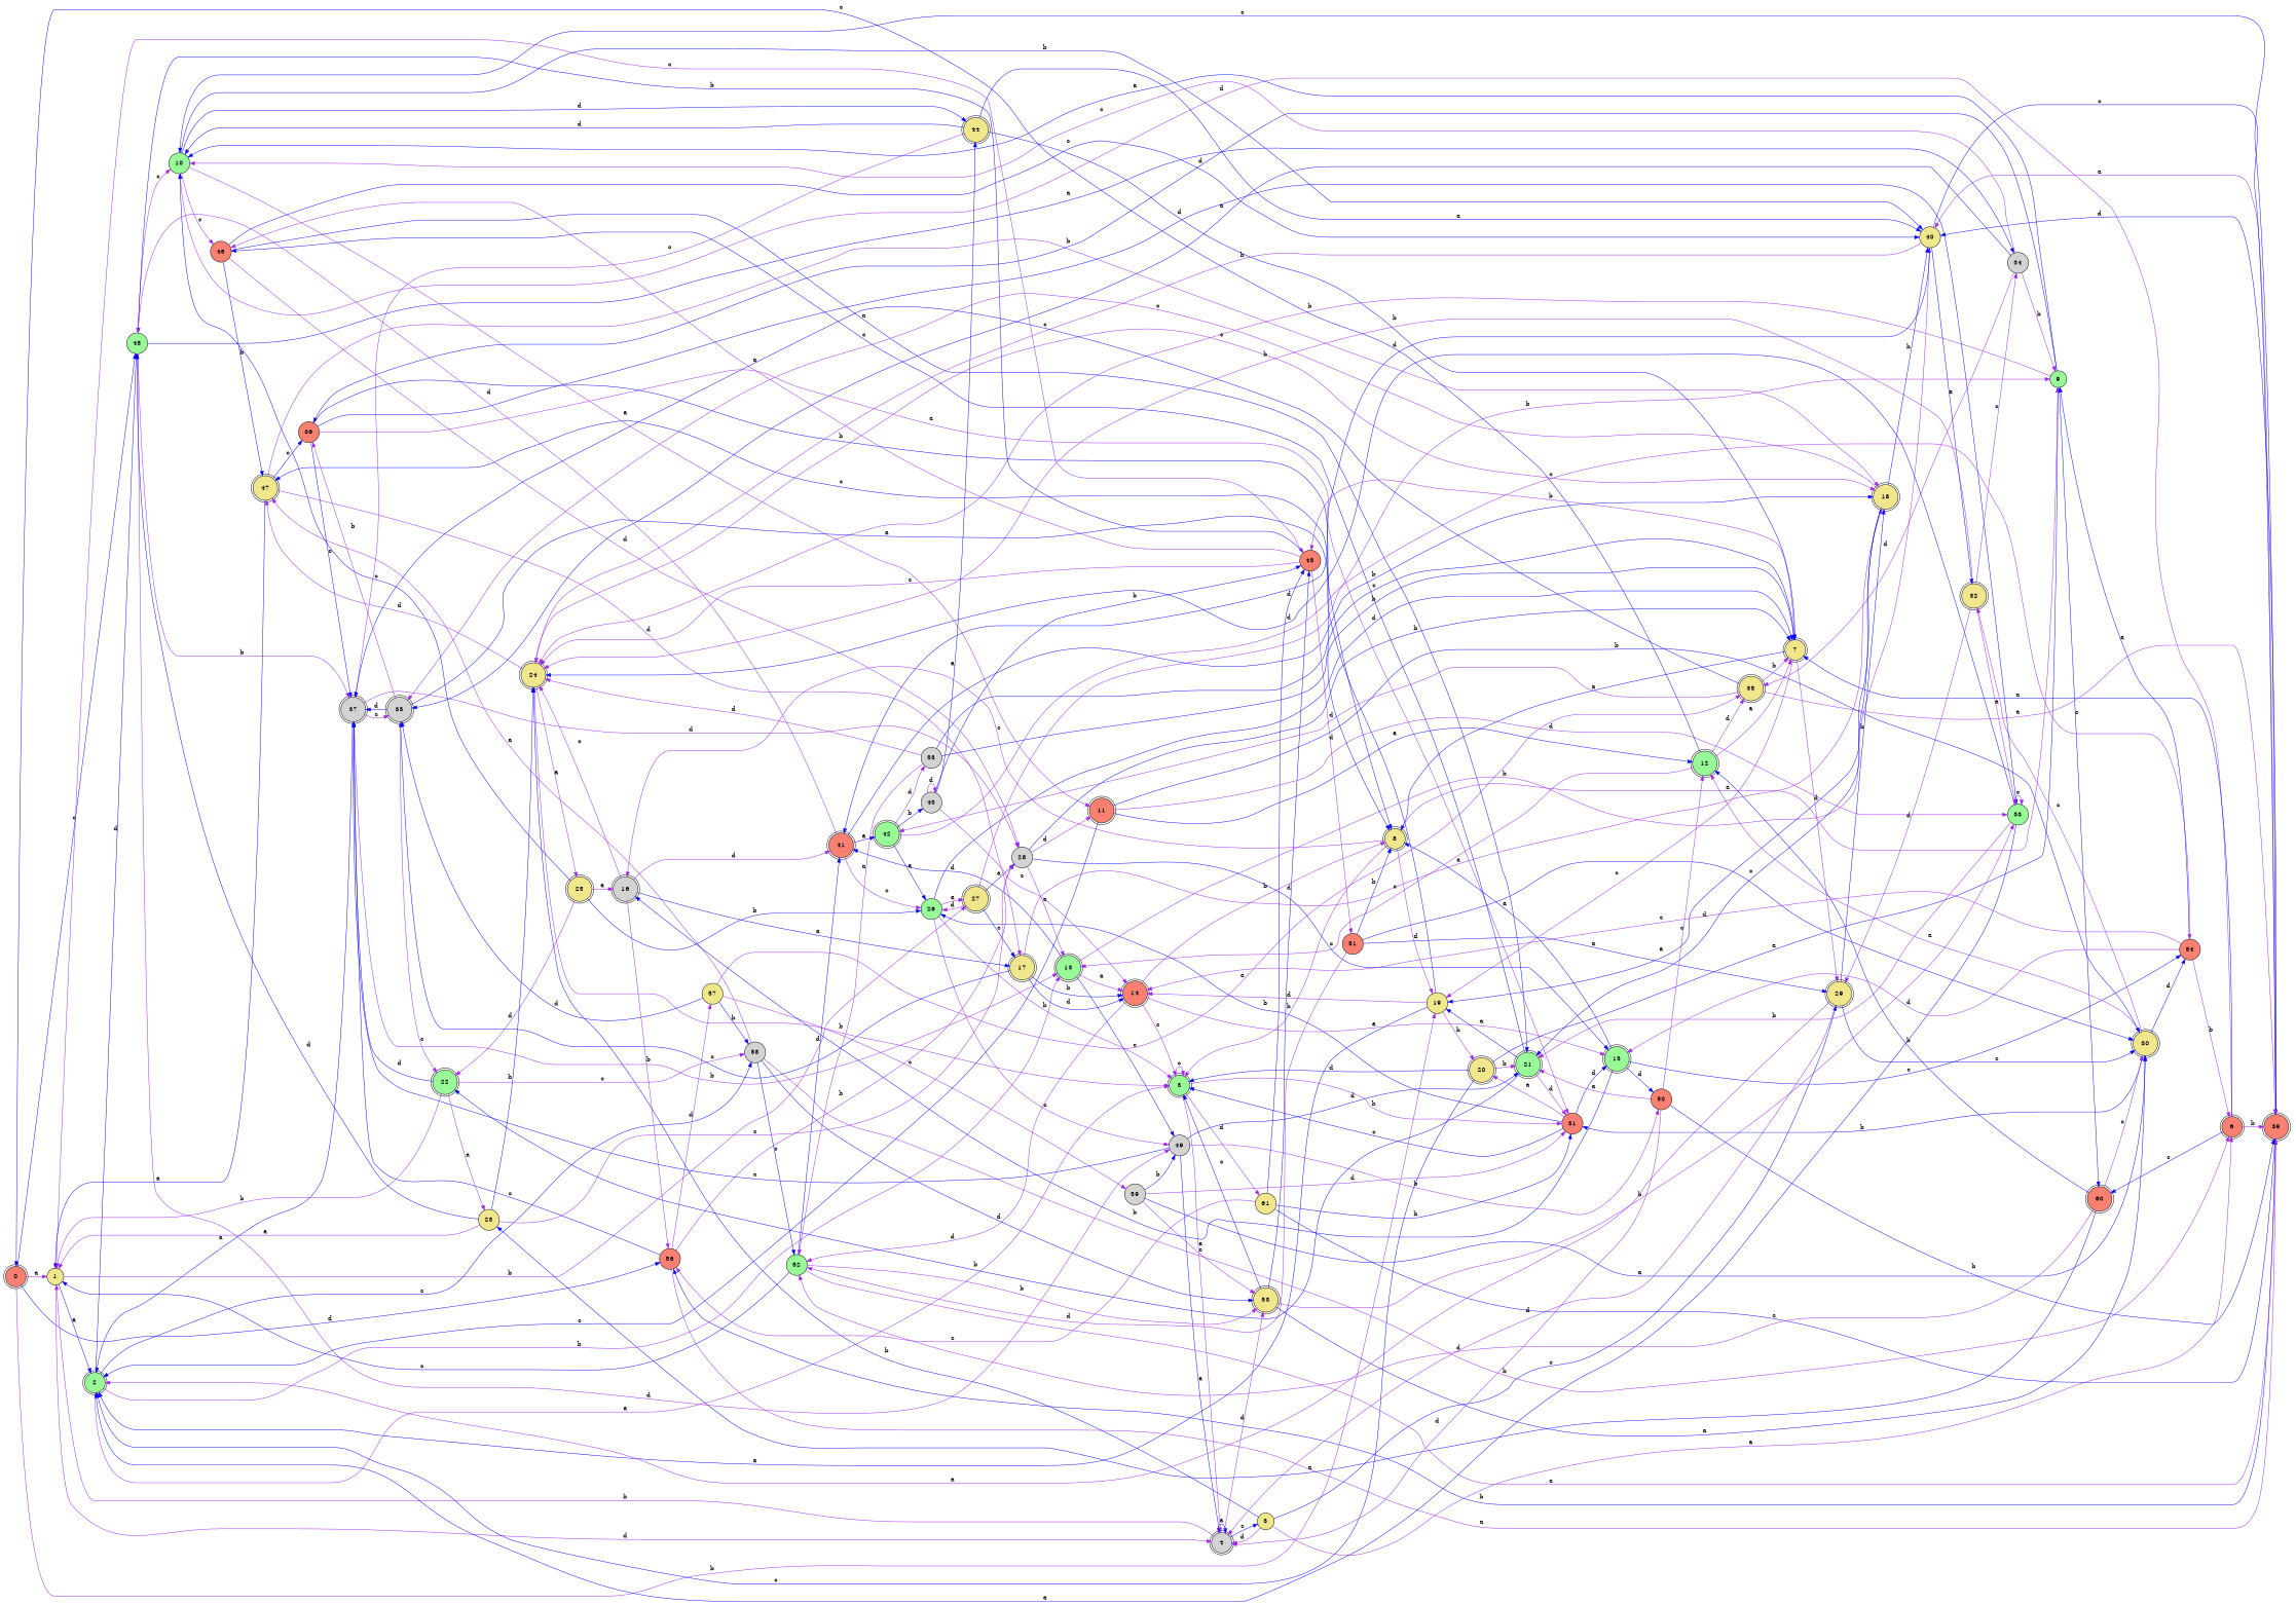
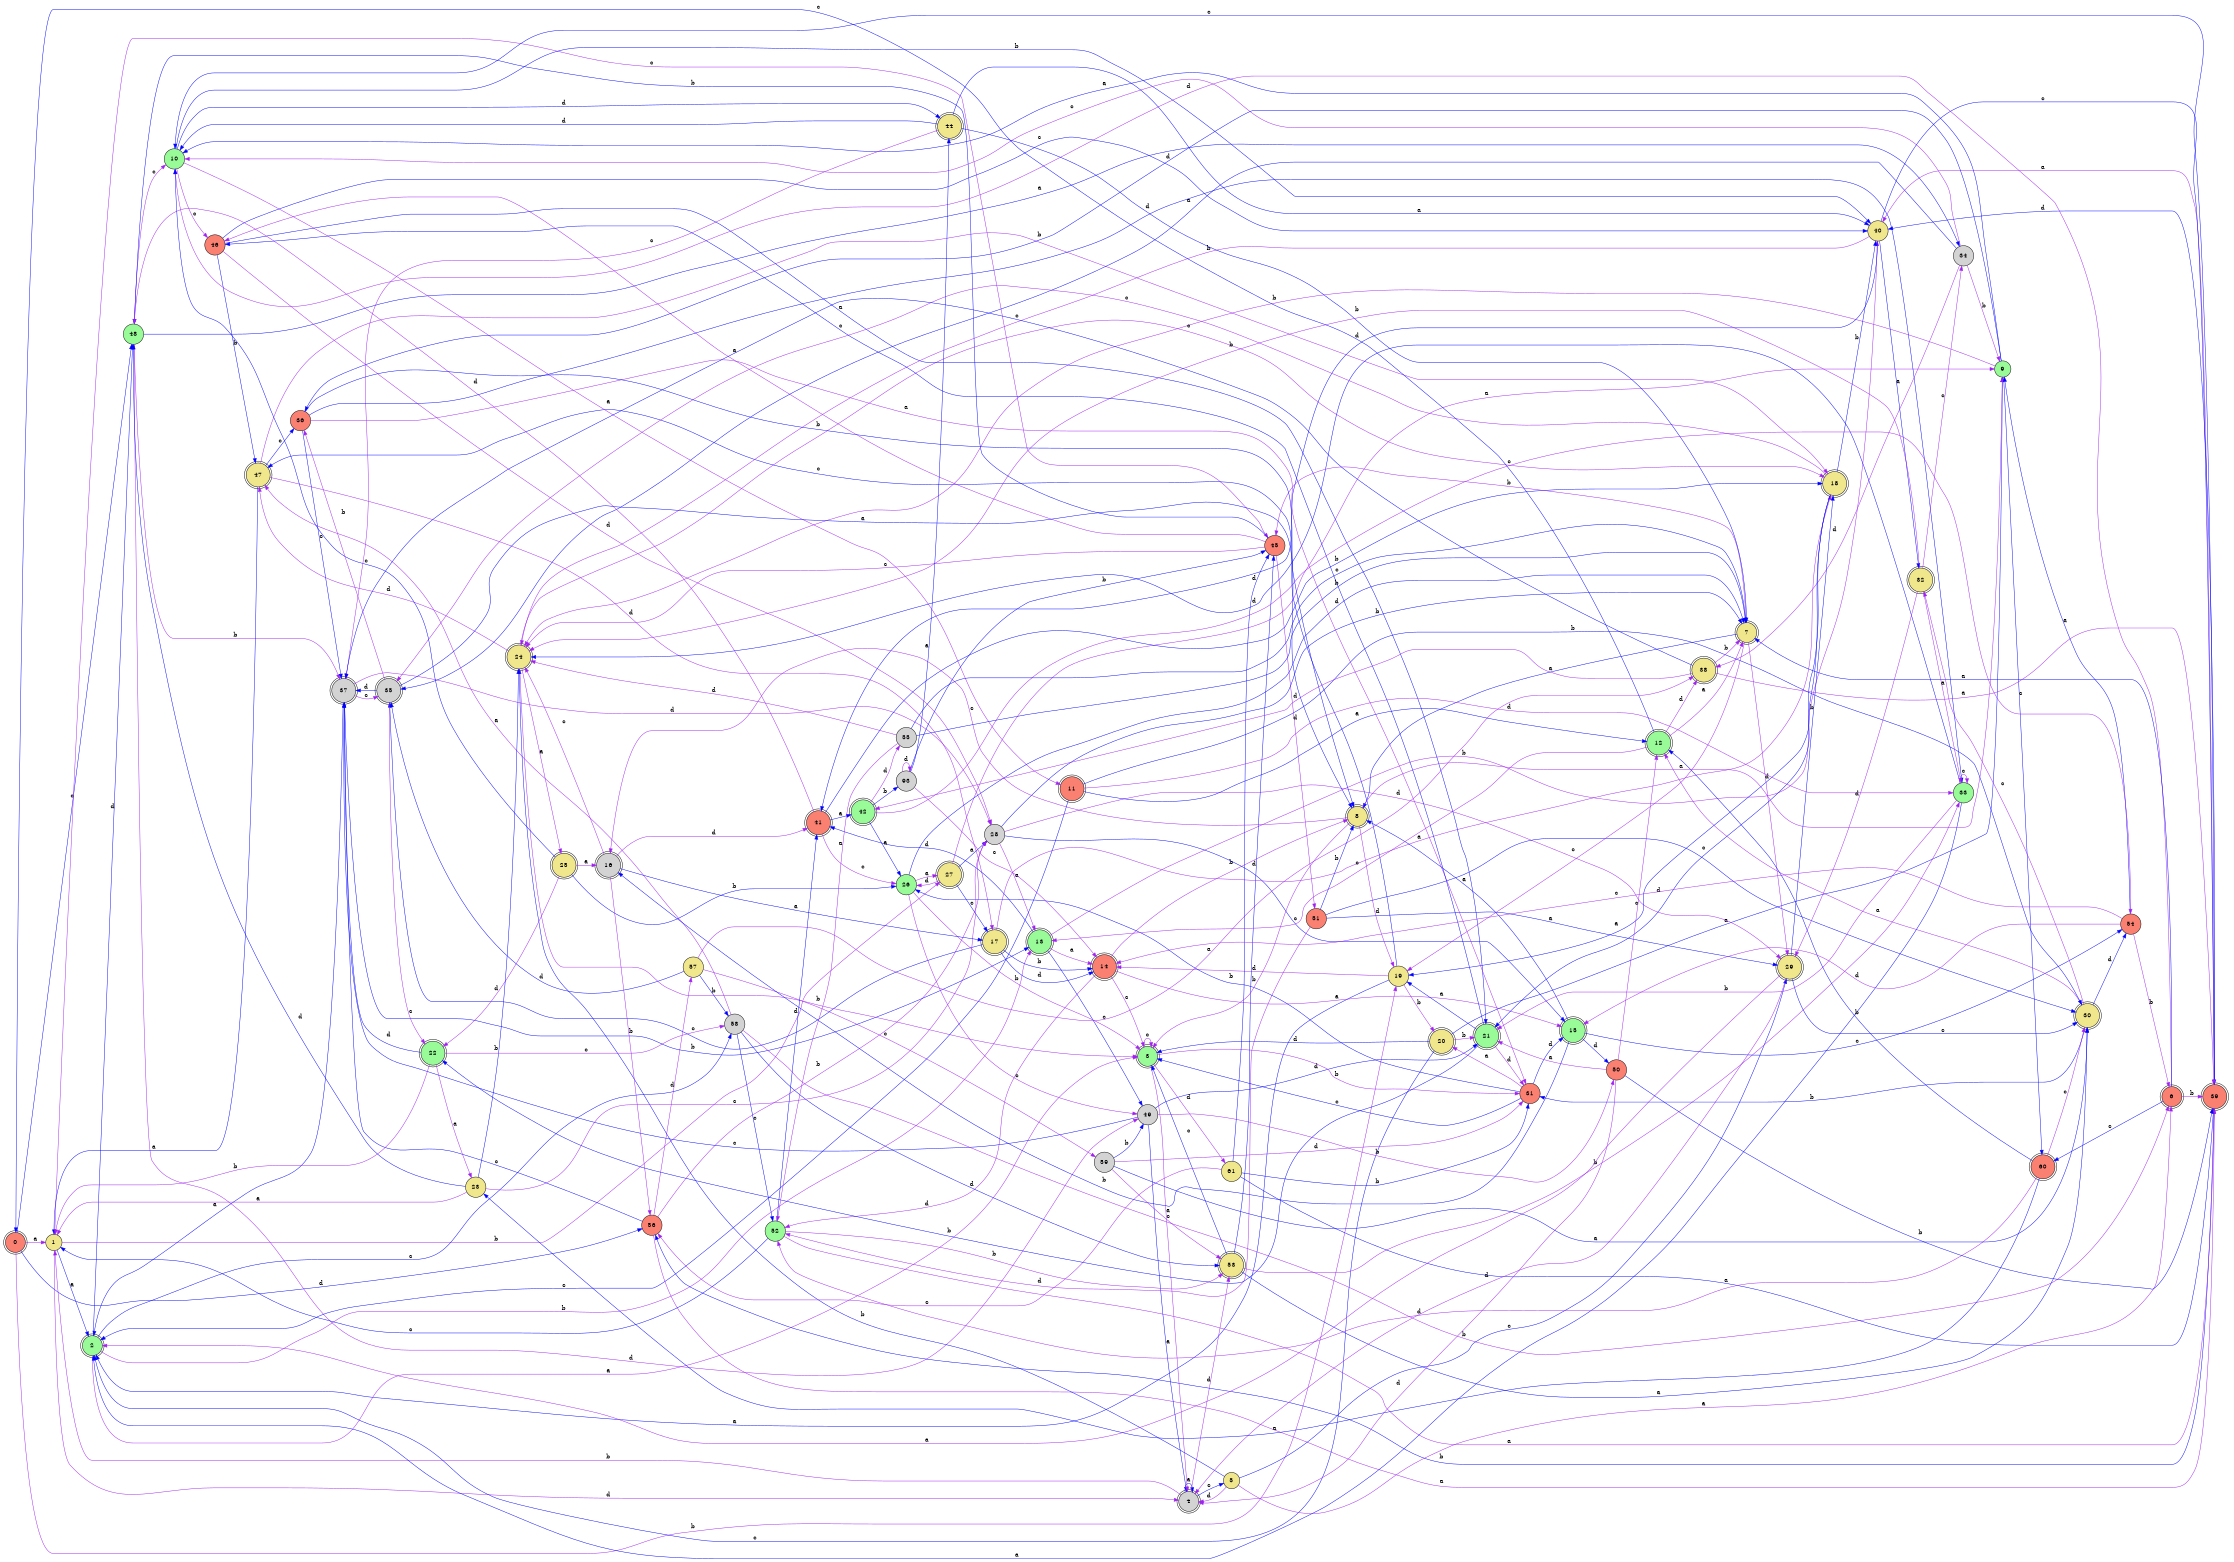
  digraph {
    rankdir=LR
    node [color=black fillcolor=khaki shape=doublecircle style="rounded,filled"]
    edge [color=purple]
    n1 [fillcolor=salmon label=0]
    n2 [label=1 shape=circle style=filled]
    n3 [label=19 shape=circle style=filled]
    n4 [fillcolor=palegreen label=48 shape=circle style=filled]
    n5 [fillcolor=salmon label=56 shape=circle style=filled]
    n6 [fillcolor=palegreen label=2]
    n7 [fillcolor=lightgrey label=4]
    n8 [label=27]
    n9 [fillcolor=salmon label=45 shape=circle style=filled]
    n10 [fillcolor=salmon label=14]
    n11 [label=20]
    n12 [label=47]
    n13 [fillcolor=palegreen label=10 shape=circle style=filled]
    n14 [fillcolor=lightgrey label=49 shape=circle style=filled]
    n15 [fillcolor=lightgrey label=37]
    n16 [fillcolor=lightgrey label=34 shape=circle style=filled]
    n17 [fillcolor=salmon label=39]
    n18 [fillcolor=lightgrey label=28 shape=circle style=filled]
    n19 [label=57 shape=circle style=filled]
    n20 [fillcolor=palegreen label=3]
    n21 [fillcolor=palegreen label=13]
    n22 [fillcolor=lightgrey label=58 shape=circle style=filled]
    n23 [label=5 shape=circle style=filled]
    n24 [label=53]
    n25 [fillcolor=palegreen label=9 shape=circle style=filled]
    n26 [label=17]
    n27 [fillcolor=palegreen label=26 shape=circle style=filled]
    n28 [label=24]
    n29 [fillcolor=salmon label=46 shape=circle style=filled]
    n30 [fillcolor=salmon label=51 shape=circle style=filled]
    n31 [fillcolor=salmon label=31 shape=circle style=filled]
    n32 [label=61 shape=circle style=filled]
    n33 [label=40 shape=circle style=filled]
    n34 [fillcolor=salmon label=41]
    n35 [fillcolor=salmon label=6]
    n36 [fillcolor=palegreen label=52 shape=circle style=filled]
    n37 [fillcolor=palegreen label=15]
    n38 [label=29]
    n39 [label=30]
    n40 [fillcolor=palegreen label=33 shape=circle style=filled]
    n41 [label=7]
    n42 [fillcolor=salmon label=60]
    n43 [label=18]
    n44 [label=25]
    n45 [label=8]
    n46 [fillcolor=salmon label=11]
    n47 [label=44]
    n48 [fillcolor=palegreen label=12]
    n49 [label=23 shape=circle style=filled]
    n50 [fillcolor=lightgrey label=16]
    n51 [fillcolor=salmon label=36 shape=circle style=filled]
    n52 [label=32]
    n53 [fillcolor=palegreen label=21]
    n54 [label=38]
    n55 [fillcolor=salmon label=54 shape=circle style=filled]
    n56 [fillcolor=palegreen label=42]
    n57 [fillcolor=salmon label=50 shape=circle style=filled]
    n58 [fillcolor=lightgrey label=35]
    n59 [fillcolor=palegreen label=22]
-   n60 [fillcolor=lightgrey label=43 shape=circle style=filled]
+   n60 [fillcolor=lightgrey label=93 shape=circle style=filled]
    n61 [fillcolor=lightgrey label=55 shape=circle style=filled]
    n62 [fillcolor=lightgrey label=59 shape=circle style=filled]
    n1 -> n2 [label=a]
    n1 -> n3 [label=b]
    n1 -> n4 [color=blue label=c]
    n1 -> n5 [color=blue label=d]
    n2 -> n6 [color=blue label=a]
    n2 -> n7 [label=d]
    n2 -> n8 [label=b]
    n2 -> n9 [label=c]
    n3 -> n6 [color=blue label=a]
    n3 -> n10 [label=d]
    n3 -> n11 [label=b]
    n3 -> n12 [color=blue label=c]
    n4 -> n13 [label=c]
    n4 -> n14 [label=d]
    n4 -> n15 [label=b]
    n4 -> n16 [color=blue label=a]
    n5 -> n15 [color=blue label=c]
    n5 -> n17 [label=a]
    n5 -> n18 [label=b]
    n5 -> n19 [label=d]
    n6 -> n4 [color=blue label=d]
    n6 -> n20 [label=a]
    n6 -> n21 [label=b]
    n6 -> n22 [color=blue label=c]
    n7 -> n2 [label=b]
    n7 -> n7 [color=blue label=a]
    n7 -> n23 [color=blue label=c]
    n7 -> n24 [label=d]
    n8 -> n18 [color=blue label=a]
-   n8 -> n25 [label=b]
+   n8 -> n25 [label=a]
    n8 -> n26 [color=blue label=c]
    n8 -> n27 [label=d]
    n9 -> n4 [color=blue label=b]
    n9 -> n28 [label=c]
    n9 -> n29 [label=a]
    n9 -> n30 [label=d]
    n10 -> n20 [label=c]
    n10 -> n36 [label=d]
    n10 -> n37 [label=a]
    n10 -> n45 [label=b]
    n11 -> n6 [color=blue label=c]
    n11 -> n20 [color=blue label=d]
    n11 -> n25 [color=blue label=a]
    n11 -> n53 [label=b]
    n12 -> n2 [color=blue label=a]
    n12 -> n26 [label=d]
    n12 -> n43 [label=b]
    n12 -> n51 [color=blue label=c]
    n13 -> n29 [label=c]
    n13 -> n33 [color=blue label=b]
    n13 -> n46 [label=a]
    n13 -> n47 [color=blue label=d]
    n14 -> n7 [color=blue label=a]
    n14 -> n15 [color=blue label=c]
    n14 -> n53 [color=blue label=d]
    n14 -> n57 [label=b]
    n15 -> n6 [color=blue label=a]
    n15 -> n18 [label=d]
-   n15 -> n21 [label=b]
+   n15 -> n21 [color=blue label=b]
    n15 -> n58 [label=c]
    n16 -> n13 [label=c]
    n16 -> n25 [label=b]
    n16 -> n54 [label=d]
    n16 -> n58 [color=blue label=a]
    n17 -> n5 [color=blue label=b]
    n17 -> n13 [color=blue label=c]
    n17 -> n33 [label=a]
    n17 -> n33 [color=blue label=d]
    n18 -> n21 [label=a]
    n18 -> n37 [color=blue label=c]
-   n18 -> n46 [label=d]
+   n18 -> n38 [label=d]
    n18 -> n41 [color=blue label=b]
    n19 -> n22 [color=blue label=b]
    n19 -> n54 [label=a]
    n19 -> n58 [color=blue label=d]
    n19 -> n62 [label=c]
    n20 -> n7 [label=a]
    n20 -> n20 [label=c]
    n20 -> n31 [label=b]
    n20 -> n32 [label=d]
    n21 -> n10 [label=a]
    n21 -> n14 [color=blue label=c]
    n21 -> n33 [label=b]
    n21 -> n34 [color=blue label=d]
    n22 -> n12 [label=a]
    n22 -> n24 [color=blue label=d]
    n22 -> n35 [label=b]
    n22 -> n36 [color=blue label=c]
    n23 -> n7 [label=d]
    n23 -> n28 [color=blue label=b]
    n23 -> n35 [label=a]
    n23 -> n38 [color=blue label=c]
    n24 -> n9 [color=blue label=d]
    n24 -> n20 [color=blue label=c]
    n24 -> n39 [color=blue label=a]
    n24 -> n40 [label=b]
    n25 -> n13 [color=blue label=a]
    n25 -> n28 [label=b]
    n25 -> n42 [color=blue label=c]
    n25 -> n51 [color=blue label=d]
    n26 -> n10 [color=blue label=b]
    n26 -> n10 [color=blue label=d]
    n26 -> n43 [label=a]
    n26 -> n58 [color=blue label=c]
    n27 -> n8 [label=a]
    n27 -> n14 [label=c]
    n27 -> n20 [label=b]
    n27 -> n41 [color=blue label=d]
    n28 -> n12 [label=d]
    n28 -> n20 [label=b]
    n28 -> n43 [label=c]
    n28 -> n44 [label=a]
    n29 -> n12 [color=blue label=b]
    n29 -> n18 [label=d]
    n29 -> n33 [color=blue label=c]
    n29 -> n53 [color=blue label=a]
    n30 -> n36 [label=d]
    n30 -> n38 [color=blue label=a]
    n30 -> n39 [color=blue label=c]
    n30 -> n45 [color=blue label=b]
    n31 -> n11 [label=a]
    n31 -> n20 [color=blue label=c]
    n31 -> n27 [color=blue label=b]
    n31 -> n37 [color=blue label=d]
    n32 -> n5 [label=c]
    n32 -> n9 [color=blue label=d]
-   n32 -> n17 [color=blue label=c]
+   n32 -> n17 [color=blue label=a]
    n32 -> n31 [color=blue label=b]
    n33 -> n17 [color=blue label=c]
    n33 -> n28 [label=b]
    n33 -> n34 [color=blue label=d]
    n33 -> n52 [color=blue label=a]
    n34 -> n4 [label=d]
    n34 -> n27 [label=c]
    n34 -> n43 [color=blue label=b]
    n34 -> n56 [color=blue label=a]
    n35 -> n13 [label=d]
    n35 -> n17 [label=b]
    n35 -> n41 [color=blue label=a]
    n35 -> n42 [color=blue label=c]
    n36 -> n2 [color=blue label=c]
    n36 -> n17 [label=a]
    n36 -> n24 [label=b]
    n36 -> n34 [color=blue label=d]
    n37 -> n45 [color=blue label=a]
    n37 -> n50 [color=blue label=b]
    n37 -> n55 [color=blue label=c]
    n37 -> n57 [color=blue label=d]
    n38 -> n6 [label=a]
    n38 -> n7 [label=d]
    n38 -> n39 [color=blue label=c]
    n38 -> n43 [color=blue label=b]
    n39 -> n31 [color=blue label=b]
    n39 -> n48 [label=a]
    n39 -> n52 [label=c]
    n39 -> n55 [color=blue label=d]
    n40 -> n6 [color=blue label=a]
    n40 -> n28 [color=blue label=d]
    n40 -> n40 [label=c]
    n40 -> n53 [label=b]
    n41 -> n3 [label=c]
    n41 -> n9 [label=b]
    n41 -> n38 [label=d]
    n41 -> n45 [color=blue label=a]
    n42 -> n36 [label=d]
    n42 -> n39 [label=c]
    n42 -> n48 [color=blue label=b]
    n42 -> n49 [color=blue label=a]
    n43 -> n3 [color=blue label=a]
    n43 -> n33 [color=blue label=b]
    n43 -> n53 [color=blue label=d]
    n43 -> n58 [label=c]
    n44 -> n13 [color=blue label=c]
    n44 -> n27 [color=blue label=b]
    n44 -> n50 [label=a]
    n44 -> n59 [label=d]
    n45 -> n3 [label=d]
    n45 -> n20 [label=b]
    n45 -> n25 [label=a]
    n45 -> n50 [label=c]
    n46 -> n6 [color=blue label=c]
    n46 -> n39 [color=blue label=b]
    n46 -> n40 [label=d]
    n46 -> n48 [color=blue label=a]
    n47 -> n13 [color=blue label=d]
    n47 -> n15 [label=c]
    n47 -> n33 [color=blue label=a]
    n47 -> n41 [color=blue label=b]
    n48 -> n1 [color=blue label=c]
    n48 -> n21 [label=c]
    n48 -> n41 [label=a]
    n48 -> n54 [label=d]
    n49 -> n2 [label=a]
    n49 -> n4 [color=blue label=d]
    n49 -> n18 [label=c]
    n49 -> n28 [color=blue label=b]
    n50 -> n5 [label=b]
    n50 -> n26 [color=blue label=a]
    n50 -> n28 [label=c]
    n50 -> n34 [label=d]
    n51 -> n15 [color=blue label=c]
    n51 -> n31 [label=a]
    n51 -> n40 [color=blue label=d]
    n51 -> n45 [color=blue label=b]
    n52 -> n16 [label=c]
    n52 -> n28 [label=b]
    n52 -> n38 [label=d]
    n52 -> n40 [label=a]
    n53 -> n3 [color=blue label=a]
    n53 -> n29 [color=blue label=c]
    n53 -> n31 [label=d]
    n53 -> n59 [color=blue label=b]
    n54 -> n15 [color=blue label=c]
    n54 -> n17 [label=a]
    n54 -> n41 [label=b]
    n54 -> n56 [label=d]
    n55 -> n10 [label=c]
    n55 -> n25 [color=blue label=a]
    n55 -> n35 [label=b]
    n55 -> n37 [label=d]
    n56 -> n27 [color=blue label=a]
    n56 -> n55 [label=c]
    n56 -> n60 [color=blue label=b]
    n56 -> n61 [label=d]
    n57 -> n7 [label=d]
    n57 -> n17 [color=blue label=b]
    n57 -> n48 [label=c]
    n57 -> n53 [label=a]
    n58 -> n15 [color=blue label=d]
    n58 -> n45 [color=blue label=a]
    n58 -> n51 [label=b]
    n58 -> n59 [label=c]
    n59 -> n2 [label=b]
    n59 -> n15 [color=blue label=d]
    n59 -> n22 [label=c]
    n59 -> n49 [label=a]
    n60 -> n9 [color=blue label=b]
    n60 -> n10 [label=c]
    n60 -> n47 [color=blue label=a]
    n60 -> n60 [label=d]
    n61 -> n28 [label=d]
    n61 -> n36 [label=a]
    n61 -> n41 [color=blue label=b]
    n61 -> n41 [color=blue label=c]
    n62 -> n14 [color=blue label=b]
    n62 -> n24 [label=c]
    n62 -> n31 [label=d]
    n62 -> n39 [color=blue label=a]
  }
